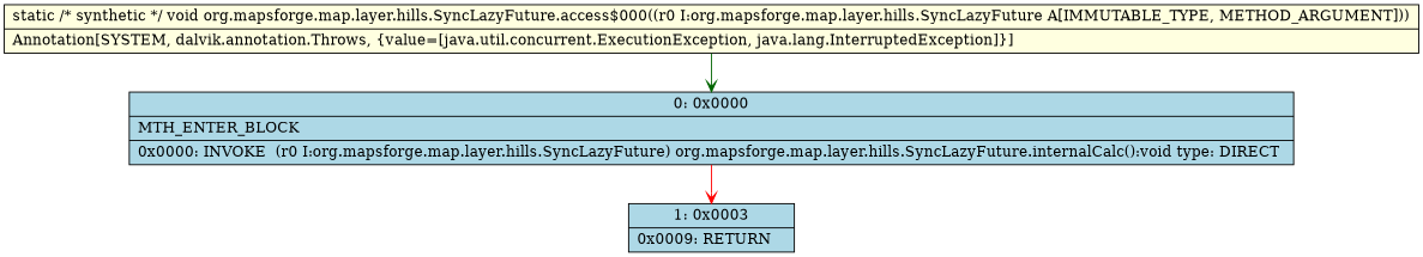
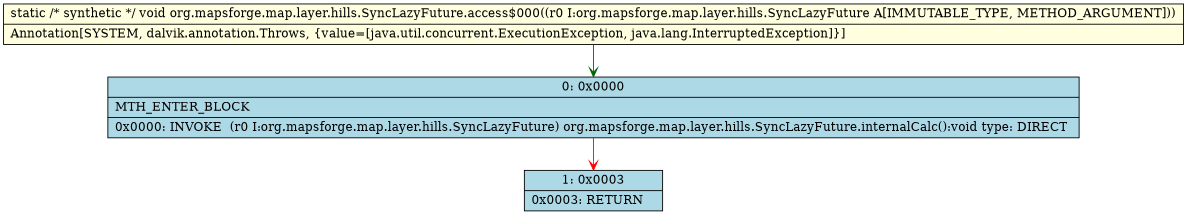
  digraph {
    node [shape=record style=filled fillcolor=lightblue]
    edge [arrowhead=vee]
    n1 [label="{0\:\ 0x0000|MTH_ENTER_BLOCK\l|0x0000: INVOKE  (r0 I:org.mapsforge.map.layer.hills.SyncLazyFuture) org.mapsforge.map.layer.hills.SyncLazyFuture.internalCalc():void type: DIRECT \l}"]
-   n2 [label="{1\:\ 0x0003|0x0009: RETURN   \l}"]
+   n2 [label="{1\:\ 0x0003|0x0003: RETURN   \l}"]
    n3 [label="{static \/* synthetic *\/ void org.mapsforge.map.layer.hills.SyncLazyFuture.access$000((r0 I:org.mapsforge.map.layer.hills.SyncLazyFuture A[IMMUTABLE_TYPE, METHOD_ARGUMENT]))  | Annotation[SYSTEM, dalvik.annotation.Throws, \{value=[java.util.concurrent.ExecutionException, java.lang.InterruptedException]\}]\l}" fillcolor=lightyellow]
    n1 -> n2 [color=red]
    n3 -> n1 [color=darkgreen]
  }
